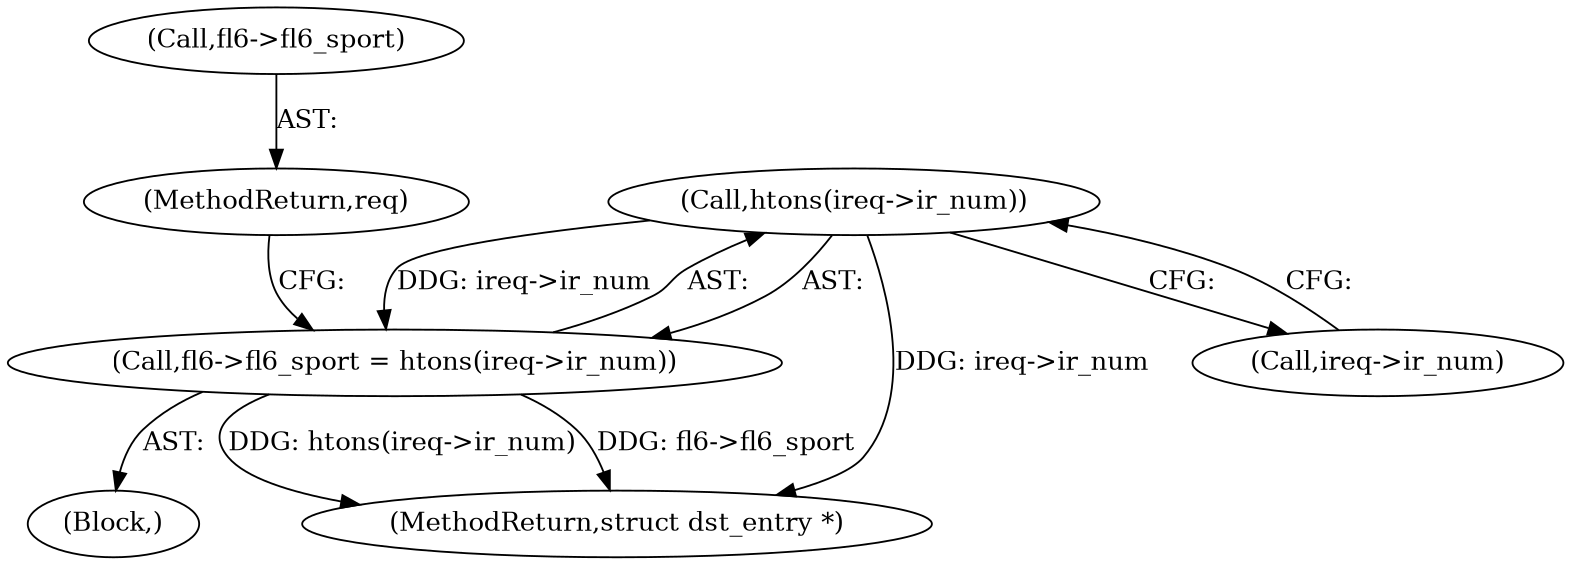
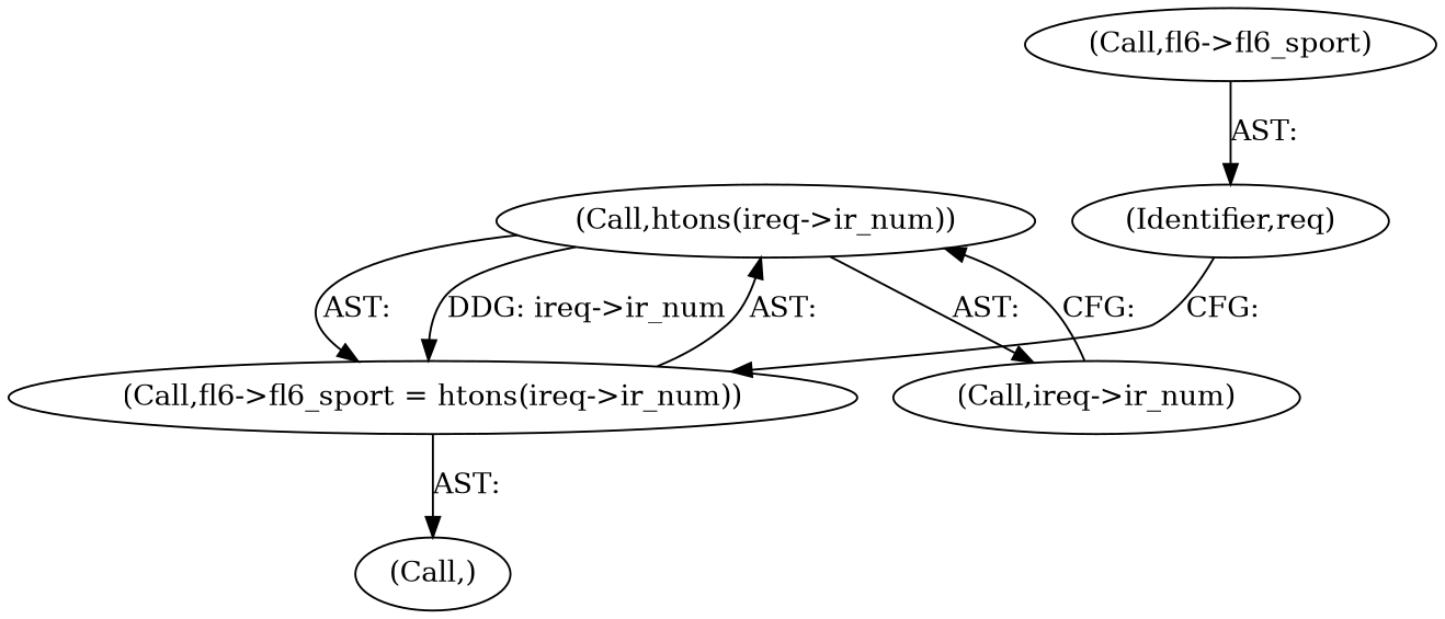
  digraph {
    n1 [label="(Call,htons(ireq->ir_num))"]
    n2 [label="(Call,fl6->fl6_sport = htons(ireq->ir_num))"]
    n3 [label="(Call,ireq->ir_num)"]
-   n4 [label="(MethodReturn,struct dst_entry *)"]
-   n5 [label="(Block,)"]
-   n6 [label="(MethodReturn,req)"]
+   n5 [label="(Call,)"]
+   n6 [label="(Identifier,req)"]
    n7 [label="(Call,fl6->fl6_sport)"]
    n1 -> n2 [label="AST: "]
    n1 -> n2 [label="DDG: ireq->ir_num"]
-   n1 -> n3 [label="CFG: "]
-   n1 -> n4 [label="DDG: ireq->ir_num"]
+   n1 -> n3 [label="AST: "]
    n2 -> n1 [label="AST: "]
-   n2 -> n4 [label="DDG: htons(ireq->ir_num)"]
-   n2 -> n4 [label="DDG: fl6->fl6_sport"]
    n2 -> n5 [label="AST: "]
    n3 -> n1 [label="CFG: "]
    n6 -> n2 [label="CFG: "]
    n7 -> n6 [label="AST: "]
  }
